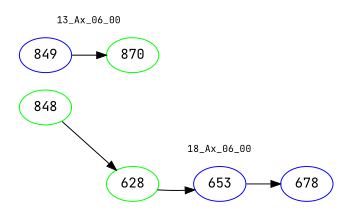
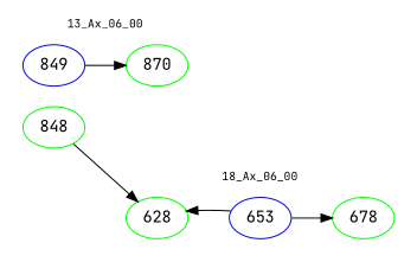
  digraph {
    fontname="JetBrains Mono"
    rankdir=LR
    node [color=green fontname="JetBrains Mono"]
    edge [color=black fontname="JetBrains Mono"]
    n1 [label=628]
    n2 [color=blue label=653]
-   n3 [color=blue label=678]
+   n3 [label=678]
    n4 [label=848]
    n5 [color=blue label=849]
    n6 [label=870]
    subgraph cluster_1 {
      color=white
      fontsize=10
      label="18_Ax_06_00"
      n1
      n2
      n3
    }
    subgraph cluster_2 {
      color=white
      fontsize=10
      label="13_Ax_06_00"
      n4
      n5
      n6
    }
-   n1 -> n2
+   n2 -> n1
    n2 -> n3
    n4 -> n1
    n5 -> n6
  }
